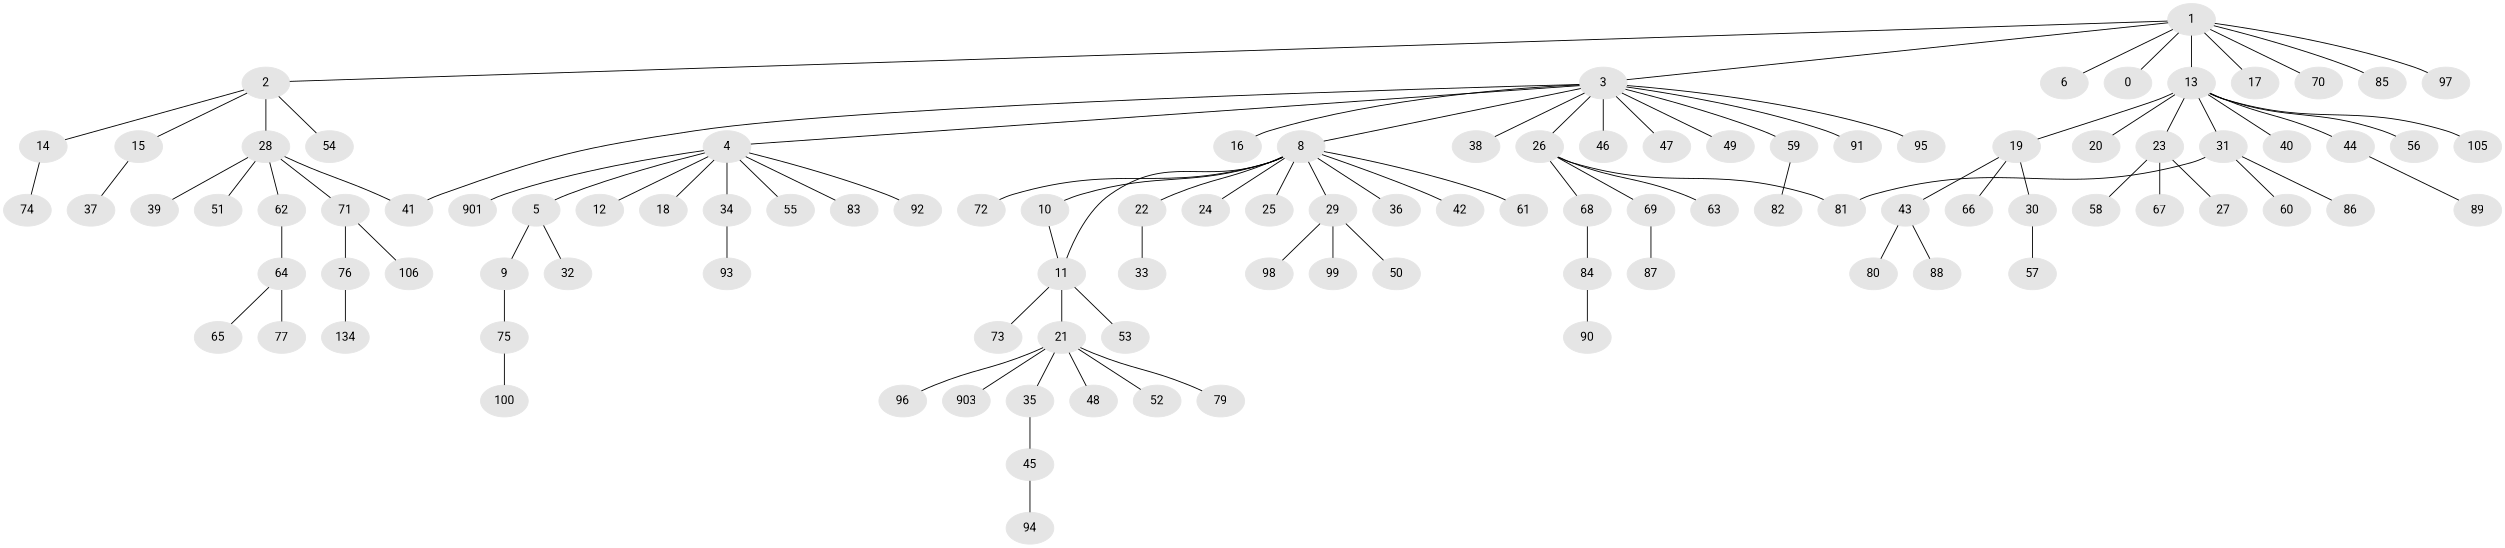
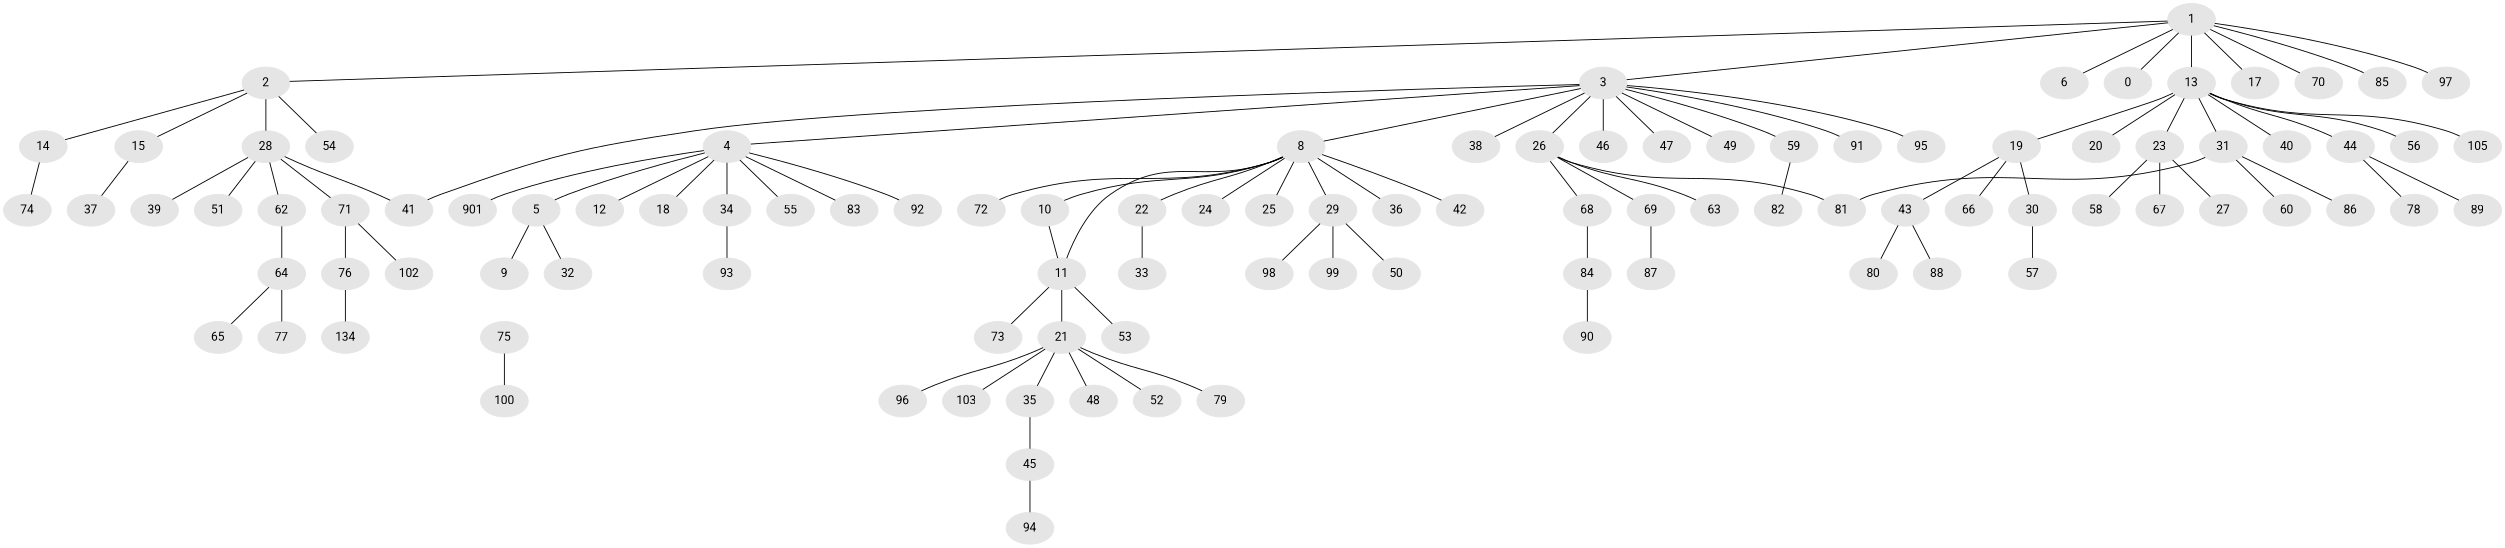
  graph {
    fontname=Roboto
    node [color=gray90 fontname=Roboto style=filled]
    edge [fontname=Roboto]
    1
    2
    3
    6
    n5 [label=0]
    13
    17
    70
    85
    97
    14
    15
    28
    54
    4
    8
-   16
    26
    38
    41
    46
    47
    49
    59
    91
    95
    19
    20
    23
    31
    40
    44
    56
    105
    74
    37
    39
    51
    62
    71
    5
    12
    18
    34
    55
    83
    92
    n48 [label=901]
    10
    11
    22
    24
    25
    29
    36
    42
-   61
    72
    63
    68
    69
    81
    82
    9
    32
    93
    75
    21
    53
    73
    33
    50
    98
    99
    100
    35
    48
    52
    79
    96
-   103 [label=903]
+   103
    30
    43
    66
    27
    58
    67
    60
    86
+   78
    89
    57
    80
    88
    45
    84
    87
    64
    76
-   102 [label=106]
+   102
    94
    65
    77
    90
    n105 [label=134]
    1 -- 2
    1 -- 3
    1 -- 6
    1 -- n5
    1 -- 13
    1 -- 17
    1 -- 70
    1 -- 85
    1 -- 97
    2 -- 14
    2 -- 15
    2 -- 28
    2 -- 54
    3 -- 4
    3 -- 8
-   3 -- 16
    3 -- 26
    3 -- 38
    3 -- 41
    3 -- 46
    3 -- 47
    3 -- 49
    3 -- 59
    3 -- 91
    3 -- 95
    13 -- 19
    13 -- 20
    13 -- 23
    13 -- 31
    13 -- 40
    13 -- 44
    13 -- 56
    13 -- 105
    14 -- 74
    15 -- 37
    28 -- 41
    28 -- 39
    28 -- 51
    28 -- 62
    28 -- 71
    4 -- 5
    4 -- 12
    4 -- 18
    4 -- 34
    4 -- 55
    4 -- 83
    4 -- 92
    4 -- n48
    8 -- 10
    8 -- 11
    8 -- 22
    8 -- 24
    8 -- 25
    8 -- 29
    8 -- 36
    8 -- 42
-   8 -- 61
    8 -- 72
    26 -- 63
    26 -- 68
    26 -- 69
    26 -- 81
    59 -- 82
    19 -- 30
    19 -- 43
    19 -- 66
    23 -- 27
    23 -- 58
    23 -- 67
    31 -- 81
    31 -- 60
    31 -- 86
+   44 -- 78
    44 -- 89
    62 -- 64
    71 -- 76
    71 -- 102
    5 -- 9
    5 -- 32
    34 -- 93
    10 -- 11
    11 -- 21
    11 -- 53
    11 -- 73
    22 -- 33
    29 -- 50
    29 -- 98
    29 -- 99
    68 -- 84
    69 -- 87
-   9 -- 75
    75 -- 100
    21 -- 35
    21 -- 48
    21 -- 52
    21 -- 79
    21 -- 96
    21 -- 103
    35 -- 45
    30 -- 57
    43 -- 80
    43 -- 88
    45 -- 94
    84 -- 90
    64 -- 65
    64 -- 77
    76 -- n105
  }
